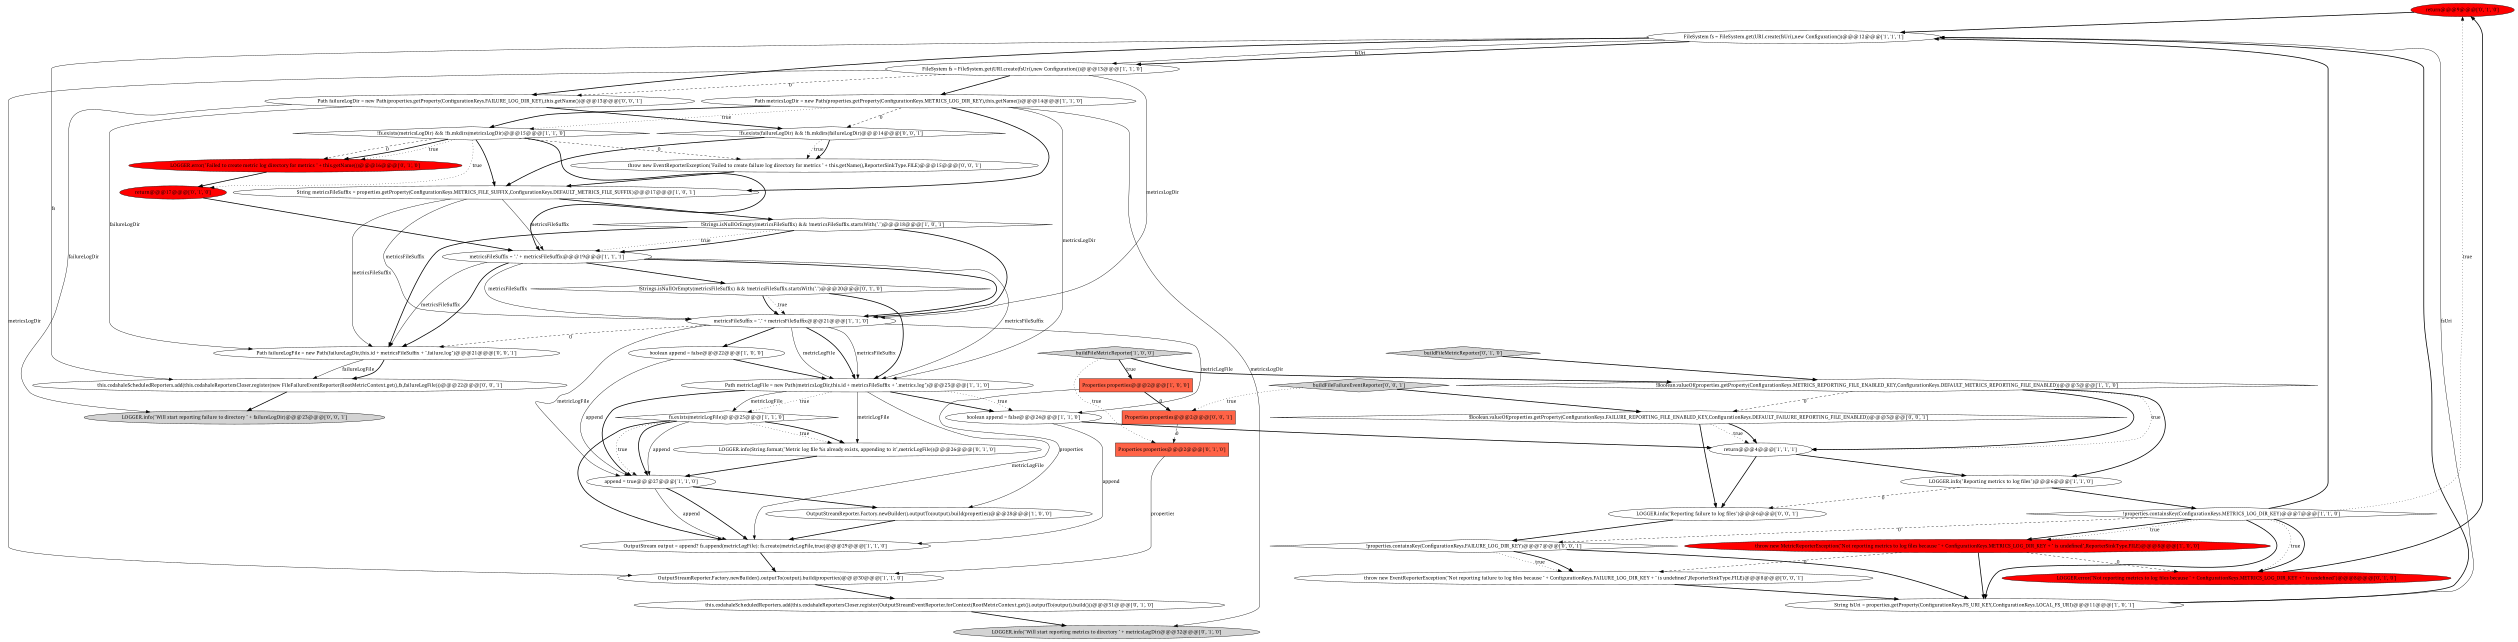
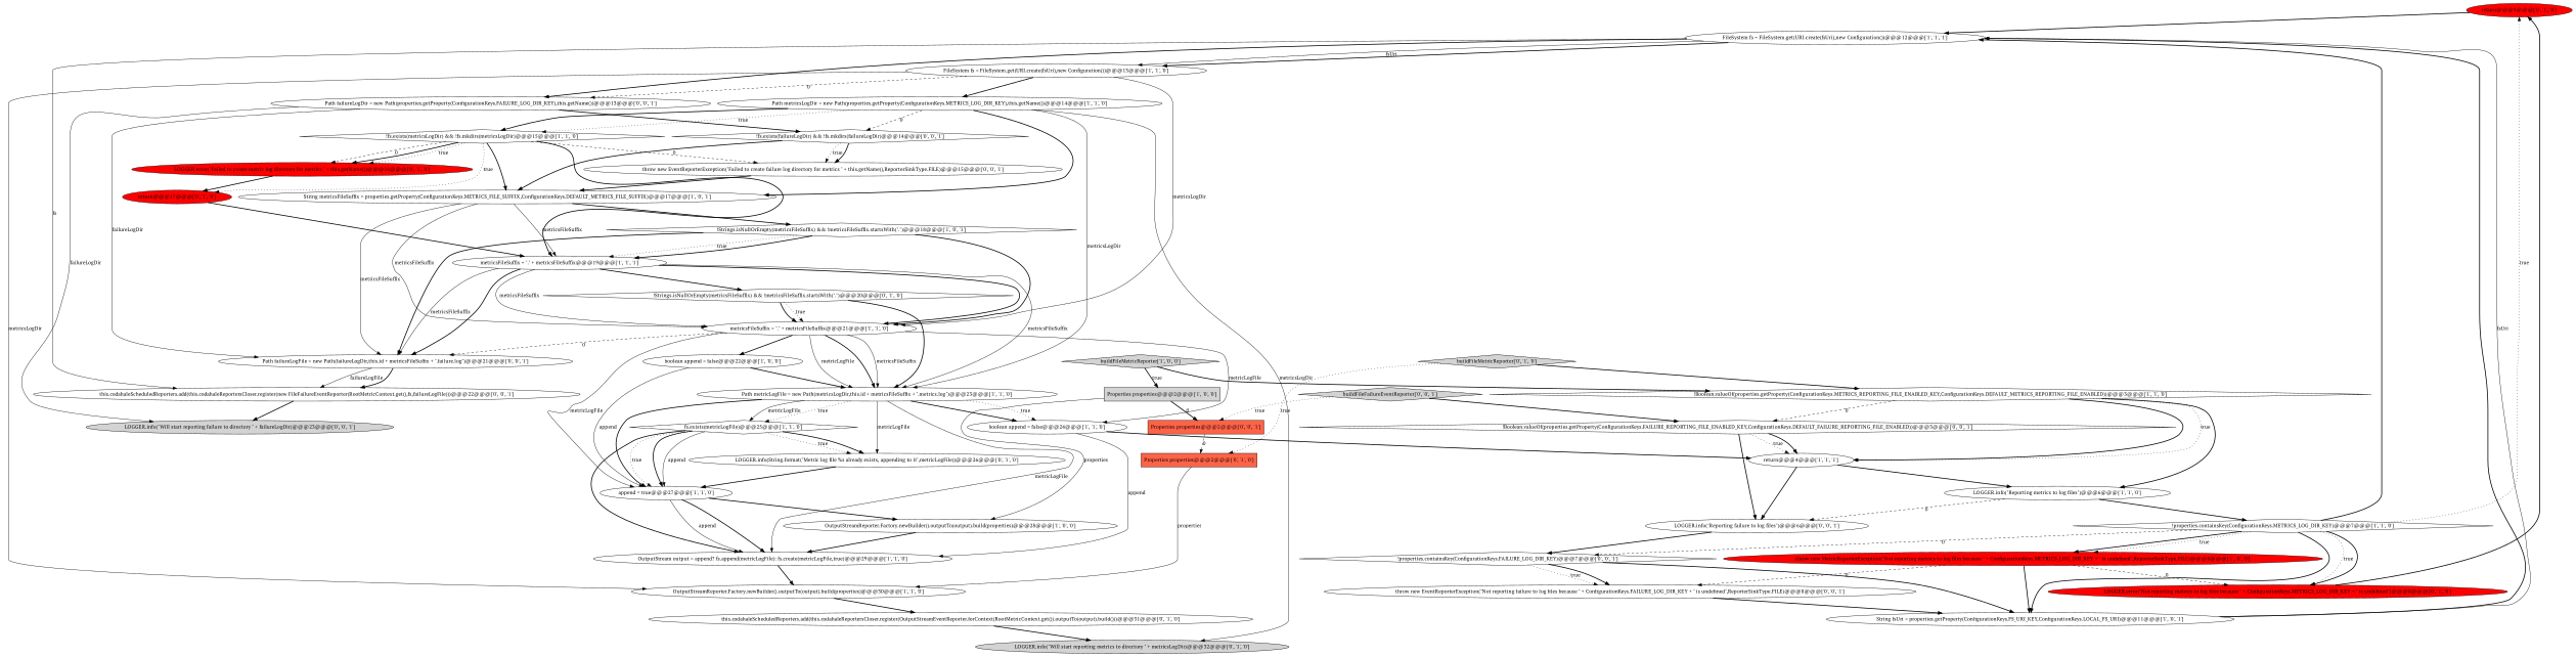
  digraph {
    fontname="PT Serif"
    node [fillcolor=white fontname="PT Serif" shape=ellipse style=filled]
    edge [fontname="PT Serif" style=bold]
    n1 [fillcolor=red label="return@@@9@@@['0', '1', '0']"]
    n2 [label="FileSystem fs = FileSystem.get(URI.create(fsUri),new Configuration())@@@12@@@['1', '1', '1']"]
    n3 [label="this.codahaleScheduledReporters.add(this.codahaleReportersCloser.register(new FileFailureEventReporter(RootMetricContext.get(),fs,failureLogFile)))@@@22@@@['0', '0', '1']"]
    n4 [label="FileSystem fs = FileSystem.get(URI.create(fsUri),new Configuration())@@@13@@@['1', '1', '0']"]
    n5 [label="Path failureLogDir = new Path(properties.getProperty(ConfigurationKeys.FAILURE_LOG_DIR_KEY),this.getName())@@@13@@@['0', '0', '1']"]
    n6 [label="Path failureLogFile = new Path(failureLogDir,this.id + metricsFileSuffix + \".failure.log\")@@@21@@@['0', '0', '1']"]
    n7 [fillcolor=lightgray label="LOGGER.info(\"Will start reporting failure to directory \" + failureLogDir)@@@23@@@['0', '0', '1']"]
    n8 [fillcolor=red label="LOGGER.error(\"Failed to create metric log directory for metrics \" + this.getName())@@@16@@@['0', '1', '0']"]
    n9 [fillcolor=red label="return@@@17@@@['0', '1', '0']"]
    n10 [label="metricsFileSuffix = \".\" + metricsFileSuffix@@@19@@@['1', '1', '1']"]
    n11 [label="throw new EventReporterException(\"Not reporting failure to log files because \" + ConfigurationKeys.FAILURE_LOG_DIR_KEY + \" is undefined\",ReporterSinkType.FILE)@@@8@@@['0', '0', '1']"]
    n12 [label="String fsUri = properties.getProperty(ConfigurationKeys.FS_URI_KEY,ConfigurationKeys.LOCAL_FS_URI)@@@11@@@['1', '0', '1']"]
    n13 [label="this.codahaleScheduledReporters.add(this.codahaleReportersCloser.register(OutputStreamEventReporter.forContext(RootMetricContext.get()).outputTo(output).build()))@@@31@@@['0', '1', '0']"]
    n14 [fillcolor=lightgray label="LOGGER.info(\"Will start reporting metrics to directory \" + metricsLogDir)@@@32@@@['0', '1', '0']"]
    n15 [fillcolor=lightgray label="buildFileMetricReporter['1', '0', '0']" shape=diamond]
    n16 [label="!Boolean.valueOf(properties.getProperty(ConfigurationKeys.METRICS_REPORTING_FILE_ENABLED_KEY,ConfigurationKeys.DEFAULT_METRICS_REPORTING_FILE_ENABLED))@@@3@@@['1', '1', '0']" shape=diamond]
-   n17 [fillcolor=tomato label="Properties properties@@@2@@@['1', '0', '0']" shape=box]
+   n17 [fillcolor=lightgray label="Properties properties@@@2@@@['1', '0', '0']" shape=box]
    n18 [label="LOGGER.info(\"Reporting metrics to log files\")@@@6@@@['1', '1', '0']"]
    n19 [label="return@@@4@@@['1', '1', '1']"]
    n20 [label="!Boolean.valueOf(properties.getProperty(ConfigurationKeys.FAILURE_REPORTING_FILE_ENABLED_KEY,ConfigurationKeys.DEFAULT_FAILURE_REPORTING_FILE_ENABLED))@@@3@@@['0', '0', '1']" shape=diamond]
    n21 [label="OutputStreamReporter.Factory.newBuilder().outputTo(output).build(properties)@@@28@@@['1', '0', '0']"]
    n22 [fillcolor=tomato label="Properties properties@@@2@@@['0', '0', '1']" shape=box]
    n23 [fillcolor=lightgray label="buildFileMetricReporter['0', '1', '0']" shape=diamond]
    n24 [fillcolor=tomato label="Properties properties@@@2@@@['0', '1', '0']" shape=box]
    n25 [label="OutputStreamReporter.Factory.newBuilder().outputTo(output).build(properties)@@@30@@@['1', '1', '0']"]
    n26 [label="OutputStream output = append? fs.append(metricLogFile): fs.create(metricLogFile,true)@@@29@@@['1', '1', '0']"]
    n27 [label="boolean append = false@@@22@@@['1', '0', '0']"]
    n28 [label="Path metricLogFile = new Path(metricsLogDir,this.id + metricsFileSuffix + \".metrics.log\")@@@23@@@['1', '1', '0']"]
    n29 [label="append = true@@@27@@@['1', '1', '0']"]
    n30 [label="LOGGER.info(String.format(\"Metric log file %s already exists, appending to it\",metricLogFile))@@@26@@@['0', '1', '0']"]
    n31 [label="boolean append = false@@@24@@@['1', '1', '0']"]
    n32 [label="fs.exists(metricLogFile)@@@25@@@['1', '1', '0']" shape=diamond]
    n33 [label="!fs.exists(failureLogDir) && !fs.mkdirs(failureLogDir)@@@14@@@['0', '0', '1']" shape=diamond]
    n34 [label="throw new EventReporterException(\"Failed to create failure log directory for metrics \" + this.getName(),ReporterSinkType.FILE)@@@15@@@['0', '0', '1']"]
    n35 [label="String metricsFileSuffix = properties.getProperty(ConfigurationKeys.METRICS_FILE_SUFFIX,ConfigurationKeys.DEFAULT_METRICS_FILE_SUFFIX)@@@17@@@['1', '0', '1']"]
    n36 [label="!Strings.isNullOrEmpty(metricsFileSuffix) && !metricsFileSuffix.startsWith(\".\")@@@18@@@['1', '0', '1']" shape=diamond]
    n37 [label="metricsFileSuffix = \".\" + metricsFileSuffix@@@21@@@['1', '1', '0']"]
    n38 [label="LOGGER.info(\"Reporting failure to log files\")@@@6@@@['0', '0', '1']"]
    n39 [label="!properties.containsKey(ConfigurationKeys.METRICS_LOG_DIR_KEY)@@@7@@@['1', '1', '0']" shape=diamond]
    n40 [label="!properties.containsKey(ConfigurationKeys.FAILURE_LOG_DIR_KEY)@@@7@@@['0', '0', '1']" shape=diamond]
    n41 [fillcolor=red label="throw new MetricReporterException(\"Not reporting metrics to log files because \" + ConfigurationKeys.METRICS_LOG_DIR_KEY + \" is undefined\",ReporterSinkType.FILE)@@@8@@@['1', '0', '0']"]
    n42 [fillcolor=red label="LOGGER.error(\"Not reporting metrics to log files because \" + ConfigurationKeys.METRICS_LOG_DIR_KEY + \" is undefined\")@@@8@@@['0', '1', '0']"]
    n43 [label="!Strings.isNullOrEmpty(metricsFileSuffix) && !metricsFileSuffix.startsWith(\".\")@@@20@@@['0', '1', '0']" shape=diamond]
    n44 [label="Path metricsLogDir = new Path(properties.getProperty(ConfigurationKeys.METRICS_LOG_DIR_KEY),this.getName())@@@14@@@['1', '1', '0']"]
    n45 [label="!fs.exists(metricsLogDir) && !fs.mkdirs(metricsLogDir)@@@15@@@['1', '1', '0']" shape=diamond]
    n46 [fillcolor=lightgray label="buildFileFailureEventReporter['0', '0', '1']" shape=diamond]
    n1 -> n2
    n2 -> n3 [label=fs style=solid]
    n2 -> n4
    n2 -> n4 [label=fsUri style=solid]
    n2 -> n5
    n3 -> n7
    n4 -> n5 [label=0 style=dashed]
    n4 -> n25 [label=metricsLogDir style=solid]
    n4 -> n37 [label=metricsLogDir style=solid]
    n4 -> n44
    n5 -> n6 [label=failureLogDir style=solid]
    n5 -> n7 [label=failureLogDir style=solid]
    n5 -> n33
    n6 -> n3 [label=failureLogFile style=solid]
    n6 -> n3
    n8 -> n9
    n9 -> n10
    n10 -> n6 [label=metricsFileSuffix style=solid]
    n10 -> n6
    n10 -> n28 [label=metricsFileSuffix style=solid]
    n10 -> n37 [label=metricsFileSuffix style=solid]
    n10 -> n37
    n10 -> n43
    n11 -> n12
    n12 -> n2
    n12 -> n2 [label=fsUri style=solid]
    n13 -> n14
    n15 -> n16
    n15 -> n17 [label=true]
    n16 -> n18
    n16 -> n19 [label=true style=dotted]
    n16 -> n19
    n16 -> n20 [label=0 style=dashed]
    n17 -> n21 [label=properties style=solid]
    n17 -> n22 [label=0]
    n18 -> n38 [label=0 style=dashed]
    n18 -> n39
    n19 -> n18
    n19 -> n38
    n20 -> n19 [label=true style=dotted]
    n20 -> n19
    n20 -> n38
    n21 -> n26
    n22 -> n24 [label=0 style=dashed]
    n23 -> n16
-   n15 -> n24 [label=true style=dotted]
+   n23 -> n24 [label=true style=dotted]
    n24 -> n25 [label=properties style=solid]
    n25 -> n13
    n26 -> n25
    n27 -> n28
    n27 -> n29 [label=append style=solid]
    n28 -> n26 [label=metricLogFile style=solid]
    n28 -> n29
    n28 -> n30 [label=metricLogFile style=solid]
    n28 -> n31 [label=true style=dotted]
    n28 -> n31
    n28 -> n32 [label=true style=dotted]
    n28 -> n32 [label=metricLogFile style=solid]
    n29 -> n21
    n29 -> n26
    n29 -> n26 [label=append style=solid]
    n30 -> n29
    n31 -> n19
    n31 -> n26 [label=append style=solid]
    n32 -> n26
    n32 -> n29 [label=true style=dotted]
    n32 -> n29
    n32 -> n29 [label=append style=solid]
    n32 -> n30 [label=true style=dotted]
    n32 -> n30
    n33 -> n34 [label=true style=dotted]
    n33 -> n34
    n33 -> n35
    n34 -> n35
    n35 -> n6 [label=metricsFileSuffix style=solid]
    n35 -> n10 [label=metricsFileSuffix style=solid]
    n35 -> n36
    n35 -> n37 [label=metricsFileSuffix style=solid]
    n36 -> n6
    n36 -> n10 [label=true style=dotted]
    n36 -> n10
    n36 -> n37
    n37 -> n6 [label=0 style=dashed]
    n37 -> n27
    n37 -> n28 [label=metricsFileSuffix style=solid]
    n37 -> n28 [label=metricLogFile style=solid]
    n37 -> n28
    n37 -> n29 [label=metricLogFile style=solid]
    n37 -> n31 [label=metricLogFile style=solid]
    n38 -> n40
    n39 -> n1 [label=true style=dotted]
    n39 -> n2
    n39 -> n12
    n39 -> n40 [label=0 style=dashed]
    n39 -> n41
    n39 -> n41 [label=true style=dotted]
    n39 -> n42 [label=true style=dotted]
    n39 -> n42
    n40 -> n11 [label=true style=dotted]
    n40 -> n11
    n40 -> n12
    n41 -> n11 [label=0 style=dashed]
    n41 -> n12
    n41 -> n42 [label=0 style=dashed]
    n42 -> n1
    n43 -> n28
    n43 -> n37
    n43 -> n37 [label=true style=dotted]
    n44 -> n14 [label=metricsLogDir style=solid]
    n44 -> n28 [label=metricsLogDir style=solid]
    n44 -> n33 [label=0 style=dashed]
    n44 -> n35
    n44 -> n45
    n44 -> n45 [label=true style=dotted]
    n45 -> n8 [label=0 style=dashed]
    n45 -> n8
    n45 -> n8 [label=true style=dotted]
    n45 -> n9 [label=true style=dotted]
    n45 -> n10
    n45 -> n34 [label=0 style=dashed]
    n45 -> n35
    n46 -> n20
    n46 -> n22 [label=true style=dotted]
  }
